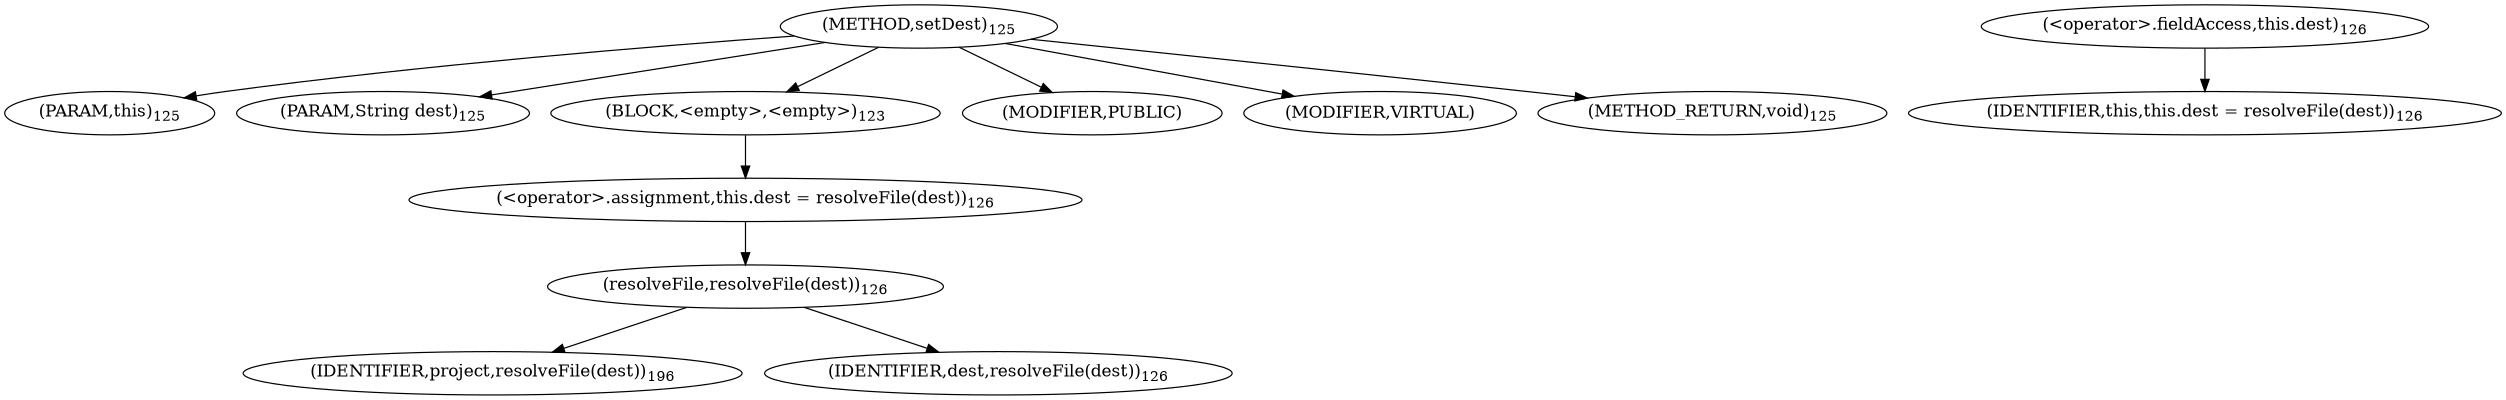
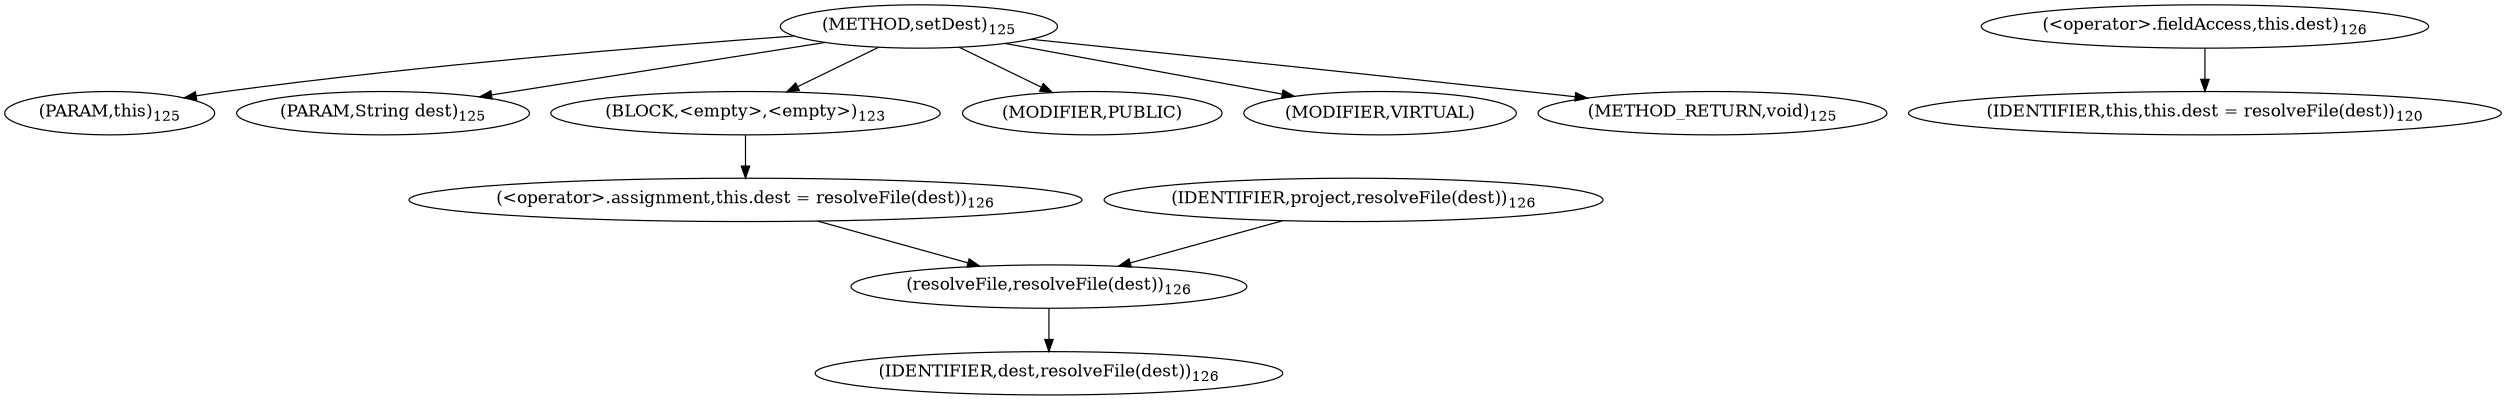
  digraph {
    n1 [label=<(METHOD,setDest)<SUB>125</SUB>>]
    n2 [label=<(PARAM,this)<SUB>125</SUB>>]
    n3 [label=<(PARAM,String dest)<SUB>125</SUB>>]
    n4 [label=<(BLOCK,&lt;empty&gt;,&lt;empty&gt;)<SUB>123</SUB>>]
    n5 [label=<(MODIFIER,PUBLIC)>]
    n6 [label=<(MODIFIER,VIRTUAL)>]
    n7 [label=<(METHOD_RETURN,void)<SUB>125</SUB>>]
    n8 [label=<(&lt;operator&gt;.assignment,this.dest = resolveFile(dest))<SUB>126</SUB>>]
    n9 [label=<(resolveFile,resolveFile(dest))<SUB>126</SUB>>]
    n10 [label=<(&lt;operator&gt;.fieldAccess,this.dest)<SUB>126</SUB>>]
-   n11 [label=<(IDENTIFIER,this,this.dest = resolveFile(dest))<SUB>126</SUB>>]
-   n12 [label=<(IDENTIFIER,project,resolveFile(dest))<SUB>196</SUB>>]
+   n11 [label=<(IDENTIFIER,this,this.dest = resolveFile(dest))<SUB>120</SUB>>]
+   n12 [label=<(IDENTIFIER,project,resolveFile(dest))<SUB>126</SUB>>]
    n13 [label=<(IDENTIFIER,dest,resolveFile(dest))<SUB>126</SUB>>]
    n1 -> n2
    n1 -> n3
    n1 -> n4
    n1 -> n5
    n1 -> n6
    n1 -> n7
    n4 -> n8
    n8 -> n9
-   n9 -> n12
+   n12 -> n9
    n9 -> n13
    n10 -> n11
  }
